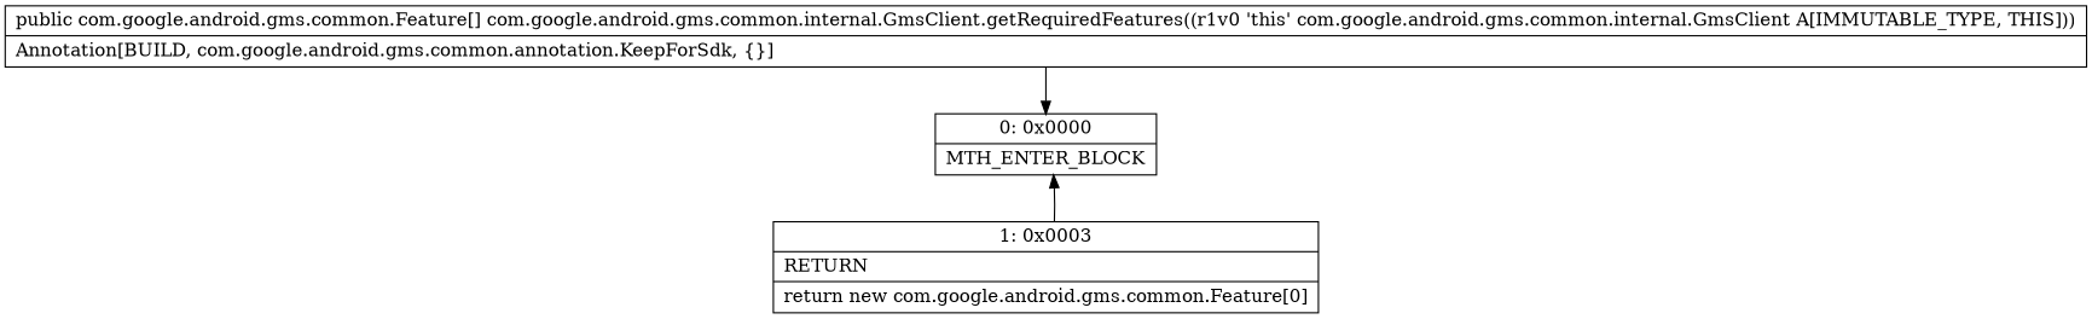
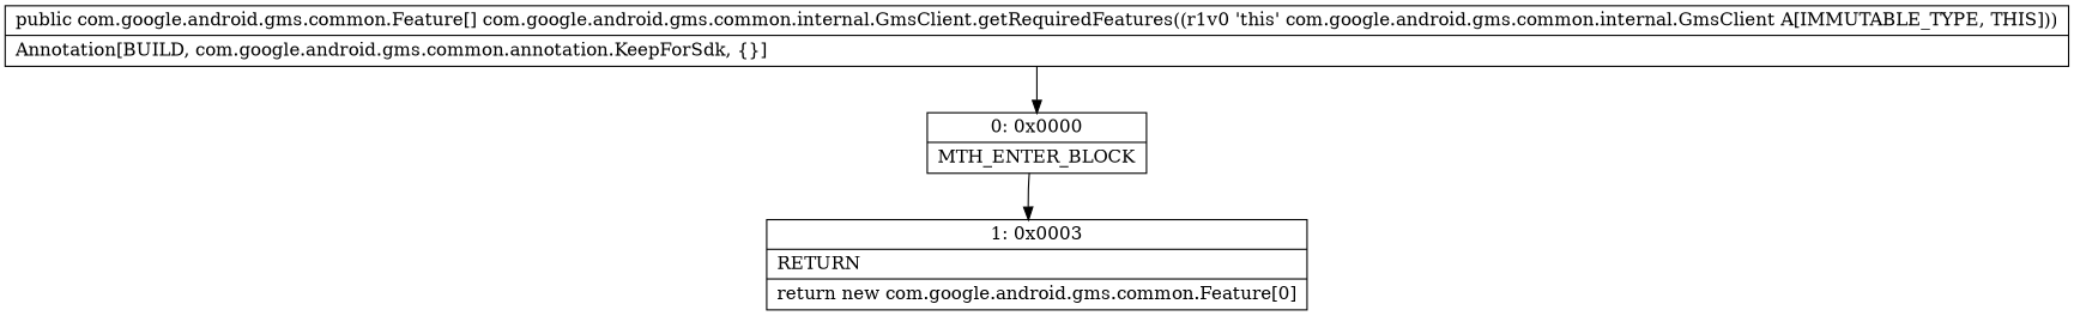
  digraph {
    node [shape=record]
    n1 [label="{0\:\ 0x0000|MTH_ENTER_BLOCK\l}"]
    n2 [label="{1\:\ 0x0003|RETURN\l|return new com.google.android.gms.common.Feature[0]\l}"]
    n3 [label="{public com.google.android.gms.common.Feature[] com.google.android.gms.common.internal.GmsClient.getRequiredFeatures((r1v0 'this' com.google.android.gms.common.internal.GmsClient A[IMMUTABLE_TYPE, THIS]))  | Annotation[BUILD, com.google.android.gms.common.annotation.KeepForSdk, \{\}]\l}"]
-   n2 -> n1
+   n1 -> n2
    n3 -> n1
  }
